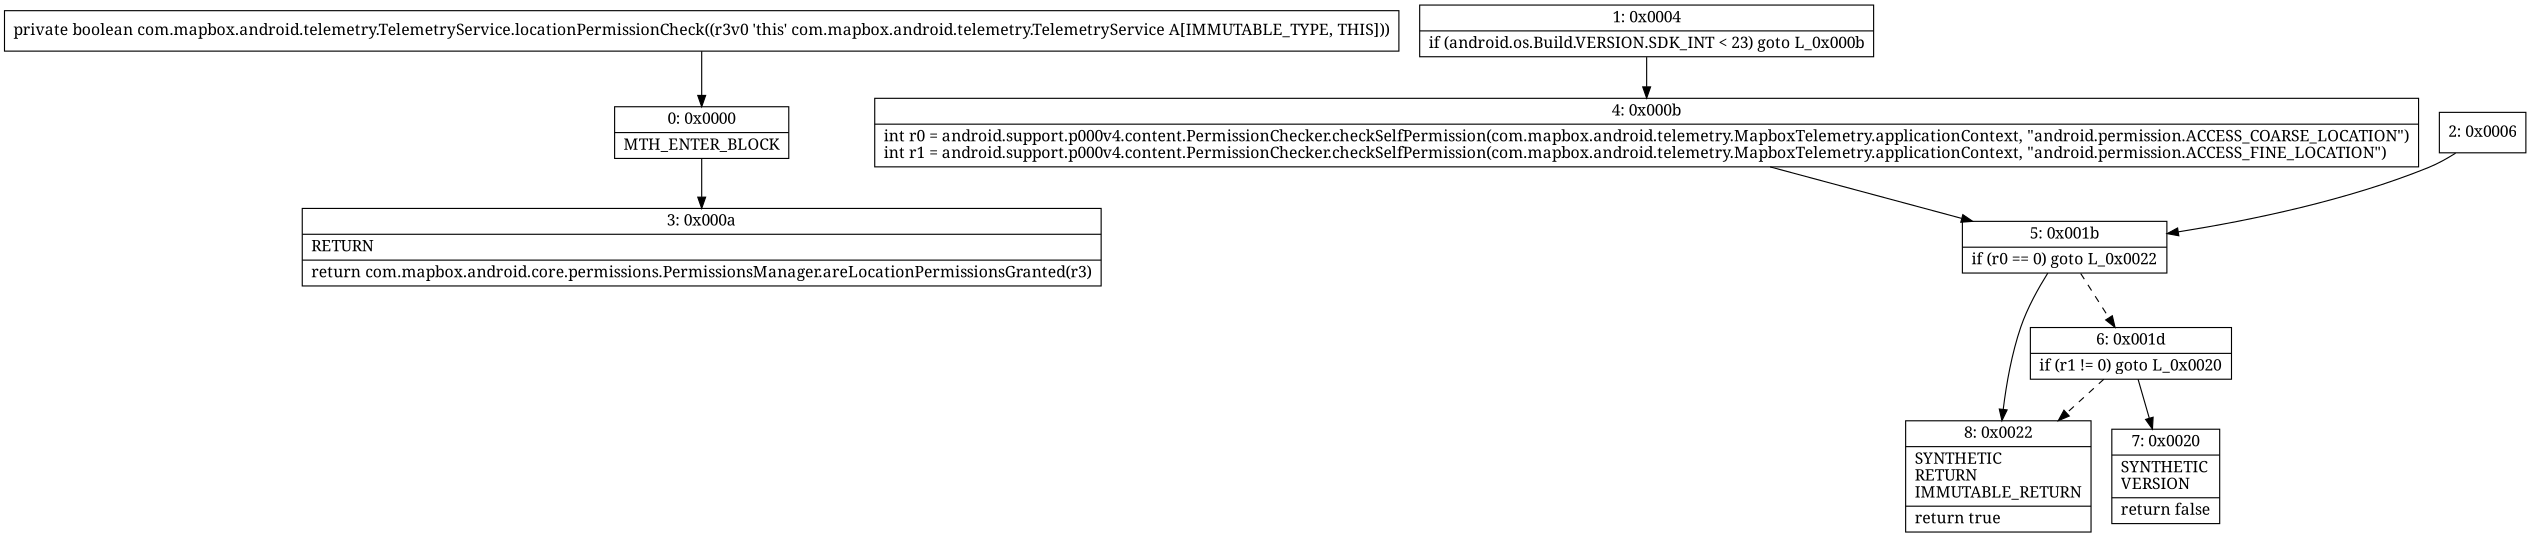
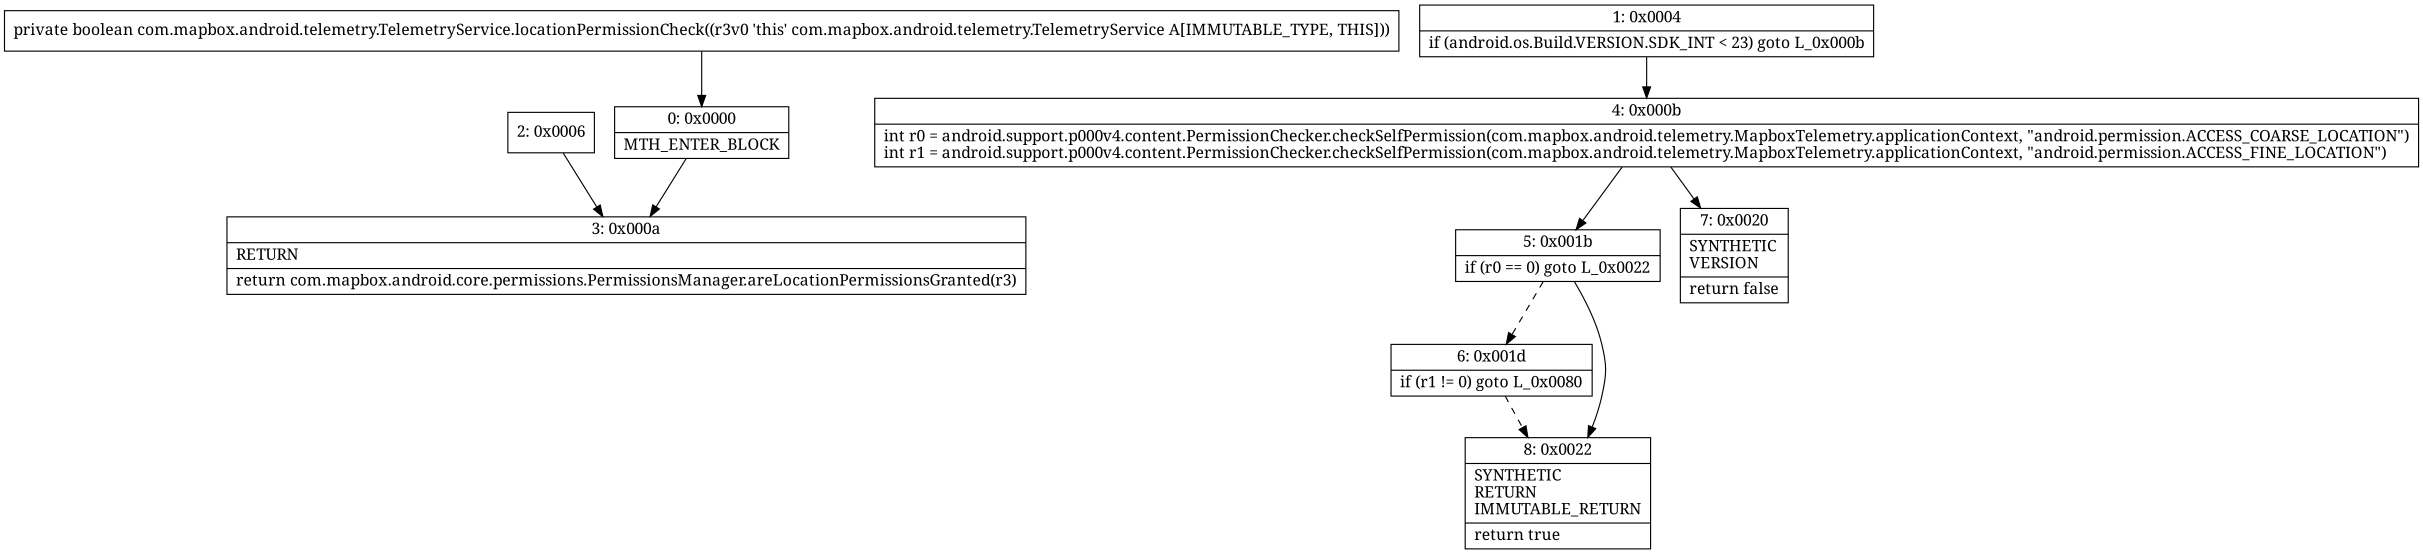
  digraph {
    fontname="Noto Serif"
    node [fontname="Noto Serif" shape=record]
    edge [fontname="Noto Serif"]
    n1 [label="{0\:\ 0x0000|MTH_ENTER_BLOCK\l}"]
    n2 [label="{3\:\ 0x000a|RETURN\l|return com.mapbox.android.core.permissions.PermissionsManager.areLocationPermissionsGranted(r3)\l}"]
    n3 [label="{1\:\ 0x0004|if (android.os.Build.VERSION.SDK_INT \< 23) goto L_0x000b\l}"]
    n4 [label="{4\:\ 0x000b|int r0 = android.support.p000v4.content.PermissionChecker.checkSelfPermission(com.mapbox.android.telemetry.MapboxTelemetry.applicationContext, \"android.permission.ACCESS_COARSE_LOCATION\")\lint r1 = android.support.p000v4.content.PermissionChecker.checkSelfPermission(com.mapbox.android.telemetry.MapboxTelemetry.applicationContext, \"android.permission.ACCESS_FINE_LOCATION\")\l}"]
    n5 [label="{2\:\ 0x0006}"]
    n6 [label="{5\:\ 0x001b|if (r0 == 0) goto L_0x0022\l}"]
-   n7 [label="{6\:\ 0x001d|if (r1 != 0) goto L_0x0020\l}"]
+   n7 [label="{6\:\ 0x001d|if (r1 != 0) goto L_0x0080\l}"]
    n8 [label="{8\:\ 0x0022|SYNTHETIC\lRETURN\lIMMUTABLE_RETURN\l|return true\l}"]
    n9 [label="{7\:\ 0x0020|SYNTHETIC\lVERSION\l|return false\l}"]
    n10 [label="{private boolean com.mapbox.android.telemetry.TelemetryService.locationPermissionCheck((r3v0 'this' com.mapbox.android.telemetry.TelemetryService A[IMMUTABLE_TYPE, THIS])) }"]
    n1 -> n2
    n3 -> n4
    n4 -> n6
-   n5 -> n6
+   n5 -> n2
    n6 -> n7 [style=dashed]
    n6 -> n8
    n7 -> n8 [style=dashed]
-   n7 -> n9
+   n4 -> n9
    n10 -> n1
  }
